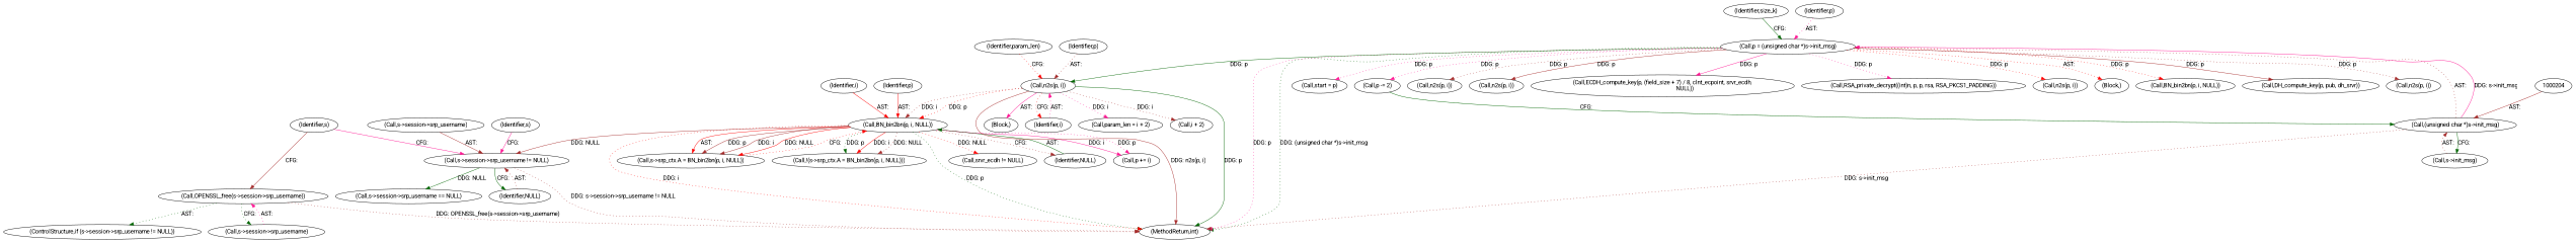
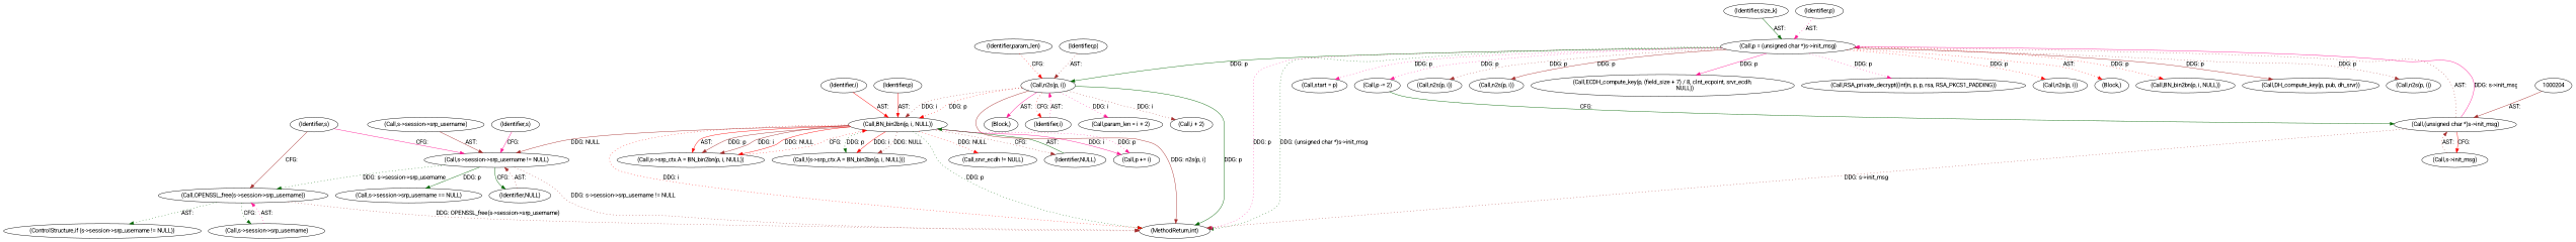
  digraph {
    fontname=Roboto
    node [fontname=Roboto]
    edge [color=brown fontname=Roboto style=dotted]
    n1 [label="(Call,OPENSSL_free(s->session->srp_username))"]
    n2 [label="(ControlStructure,if (s->session->srp_username != NULL))"]
    n3 [label="(MethodReturn,int)"]
    n4 [label="(Call,s->session->srp_username)"]
    n5 [label="(Call,s->session->srp_username != NULL)"]
    n6 [label="(Call,s->session->srp_username == NULL)"]
    n7 [label="(Identifier,NULL)"]
    n8 [label="(Call,BN_bin2bn(p, i, NULL))"]
    n9 [label="(Call,srvr_ecdh != NULL)"]
    n10 [label="(Identifier,NULL)"]
    n11 [label="(Call,p += i)"]
    n12 [label="(Call,s->srp_ctx.A = BN_bin2bn(p, i, NULL))"]
    n13 [label="(Call,!(s->srp_ctx.A = BN_bin2bn(p, i, NULL)))"]
    n14 [label="(Call,n2s(p, i))"]
    n15 [label="(Block,)"]
    n16 [label="(Identifier,i)"]
    n17 [label="(Call,param_len = i + 2)"]
    n18 [label="(Call,i + 2)"]
    n19 [label="(Call,p = (unsigned char *)s->init_msg)"]
    n20 [label="(Call,start = p)"]
    n21 [label="(Call,n2s(p, i))"]
    n22 [label="(Call,p -= 2)"]
    n23 [label="(Call,n2s(p, i))"]
    n24 [label="(Call,ECDH_compute_key(p, (field_size + 7) / 8, clnt_ecpoint, srvr_ecdh,\n                             NULL))"]
    n25 [label="(Call,RSA_private_decrypt((int)n, p, p, rsa, RSA_PKCS1_PADDING))"]
    n26 [label="(Call,n2s(p, i))"]
    n27 [label="(Block,)"]
    n28 [label="(Call,BN_bin2bn(p, i, NULL))"]
    n29 [label="(Call,DH_compute_key(p, pub, dh_srvr))"]
    n30 [label="(Call,n2s(p, i))"]
    n31 [label="(Call,(unsigned char *)s->init_msg)"]
    n32 [label="(Call,s->init_msg)"]
    n33 [label="(Identifier,i)"]
    n34 [label="(Identifier,s)"]
    n35 [label="(Identifier,size_k)"]
    n36 [label="(Call,s->session->srp_username)"]
    n37 [label="(Identifier,p)"]
    n38 [label="(Identifier,param_len)"]
    n39 [label="(Identifier,p)"]
    n40 [label="(Identifier,p)"]
    n41 [label="(Identifier,s)"]
    1000204
    n1 -> n2 [color=darkgreen label="AST: "]
    n1 -> n3 [label="DDG: OPENSSL_free(s->session->srp_username)"]
    n1 -> n4 [color=darkgreen label="CFG: "]
    n4 -> n1 [color=deeppink label="AST: "]
+   n5 -> n1 [color=darkgreen label="DDG: s->session->srp_username"]
    n5 -> n3 [label="DDG: s->session->srp_username != NULL"]
-   n5 -> n6 [color=darkgreen label="DDG: NULL" style=solid]
+   n5 -> n6 [color=darkgreen label="DDG: p" style=solid]
    n5 -> n7 [color=darkgreen label="CFG: " style=solid]
    n7 -> n5 [label="AST: "]
    n8 -> n3 [color=darkgreen label="DDG: p"]
    n8 -> n3 [color=red label="DDG: i"]
    n8 -> n5 [label="DDG: NULL" style=solid]
    n8 -> n9 [color=red label="DDG: NULL"]
    n8 -> n10 [label="CFG: "]
    n8 -> n11 [color=deeppink label="DDG: i" style=solid]
    n8 -> n11 [color=deeppink label="DDG: p"]
    n8 -> n12 [color=red label="AST: " style=solid]
    n8 -> n12 [label="DDG: p" style=solid]
    n8 -> n12 [label="DDG: i" style=solid]
    n8 -> n12 [color=red label="DDG: NULL" style=solid]
    n8 -> n13 [color=darkgreen label="DDG: p"]
    n8 -> n13 [color=red label="DDG: i" style=solid]
    n8 -> n13 [label="DDG: NULL"]
    n10 -> n8 [color=darkgreen label="AST: " style=solid]
    n12 -> n8 [color=red label="CFG: "]
    n14 -> n3 [color=darkgreen label="DDG: p" style=solid]
    n14 -> n3 [label="DDG: n2s(p, i)" style=solid]
    n14 -> n8 [color=red label="DDG: p"]
    n14 -> n8 [label="DDG: i"]
    n14 -> n15 [color=deeppink label="AST: " style=solid]
    n14 -> n16 [color=red label="CFG: "]
    n14 -> n17 [color=deeppink label="DDG: i"]
    n14 -> n18 [label="DDG: i"]
    n16 -> n14 [color=deeppink label="AST: "]
    n19 -> n3 [color=darkgreen label="DDG: (unsigned char *)s->init_msg"]
    n19 -> n3 [color=deeppink label="DDG: p"]
    n19 -> n14 [color=darkgreen label="DDG: p" style=solid]
    n19 -> n20 [color=deeppink label="DDG: p"]
    n19 -> n21 [label="DDG: p"]
    n19 -> n22 [color=deeppink label="DDG: p"]
    n19 -> n23 [label="DDG: p" style=solid]
    n19 -> n24 [color=deeppink label="DDG: p" style=solid]
    n19 -> n25 [color=deeppink label="DDG: p"]
    n19 -> n26 [color=red label="DDG: p"]
    n19 -> n27 [color=red label="AST: "]
    n19 -> n28 [color=red label="DDG: p"]
    n19 -> n29 [label="DDG: p" style=solid]
    n19 -> n30 [label="DDG: p"]
    n22 -> n31 [color=darkgreen label="CFG: " style=solid]
    n31 -> n3 [label="DDG: s->init_msg"]
    n31 -> n19 [label="AST: "]
    n31 -> n19 [color=deeppink label="DDG: s->init_msg" style=solid]
-   n31 -> n32 [color=darkgreen label="CFG: " style=solid]
+   n31 -> n32 [color=red label="CFG: " style=solid]
    n32 -> n31 [label="AST: "]
    n33 -> n8 [color=red label="AST: " style=solid]
    n34 -> n1 [label="CFG: " style=solid]
    n34 -> n5 [color=deeppink label="CFG: " style=solid]
-   n35 -> n19 [color=darkgreen label="CFG: " style=solid]
+   n35 -> n19 [color=darkgreen label="AST: " style=solid]
    n36 -> n5 [label="AST: " style=solid]
    n37 -> n8 [color=red label="AST: " style=solid]
    n38 -> n14 [color=red label="CFG: "]
    n39 -> n19 [color=deeppink label="AST: "]
    n40 -> n14 [label="AST: "]
    n41 -> n5 [color=deeppink label="CFG: " style=solid]
    1000204 -> n31 [label="AST: " style=solid]
  }
